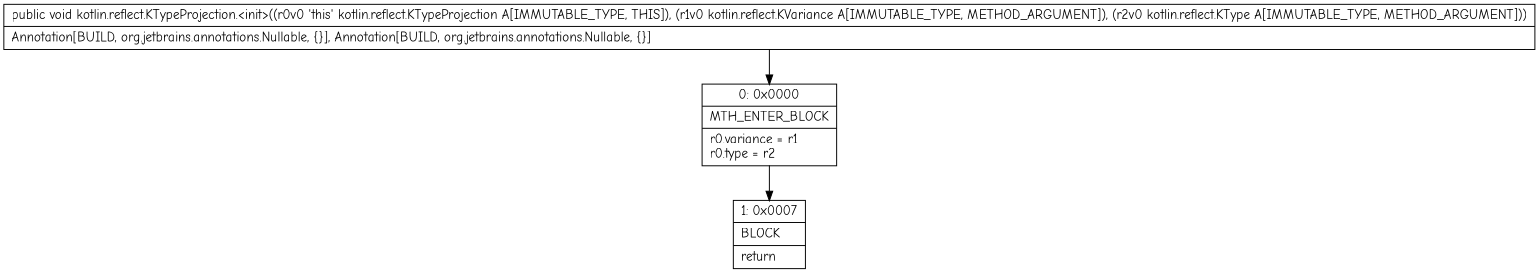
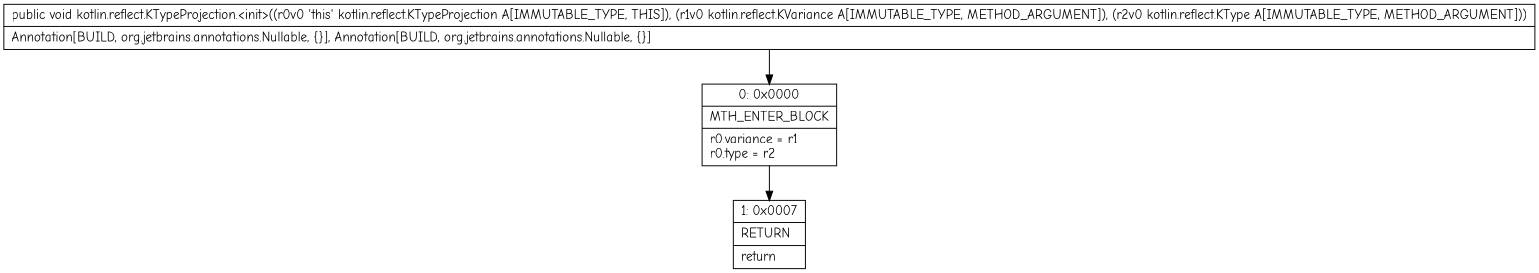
  digraph {
    fontname="Comic Neue"
    node [shape=record fontname="Comic Neue"]
    edge [fontname="Comic Neue"]
    n1 [label="{0\:\ 0x0000|MTH_ENTER_BLOCK\l|r0.variance = r1\lr0.type = r2\l}"]
-   n2 [label="{1\:\ 0x0007|BLOCK\l|return\l}"]
+   n2 [label="{1\:\ 0x0007|RETURN\l|return\l}"]
    n3 [label="{public void kotlin.reflect.KTypeProjection.\<init\>((r0v0 'this' kotlin.reflect.KTypeProjection A[IMMUTABLE_TYPE, THIS]), (r1v0 kotlin.reflect.KVariance A[IMMUTABLE_TYPE, METHOD_ARGUMENT]), (r2v0 kotlin.reflect.KType A[IMMUTABLE_TYPE, METHOD_ARGUMENT]))  | Annotation[BUILD, org.jetbrains.annotations.Nullable, \{\}], Annotation[BUILD, org.jetbrains.annotations.Nullable, \{\}]\l}"]
    n1 -> n2
    n3 -> n1
  }
